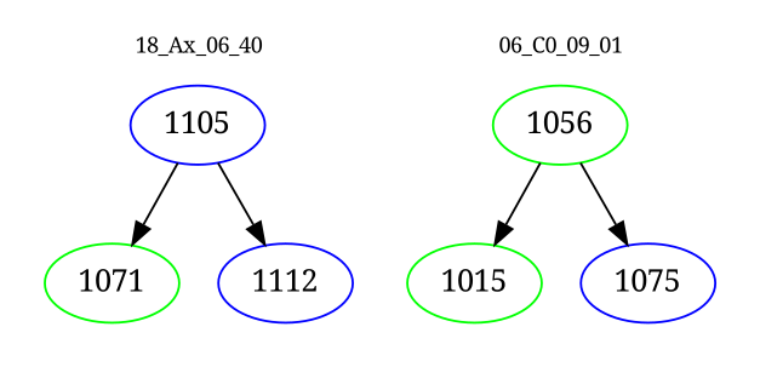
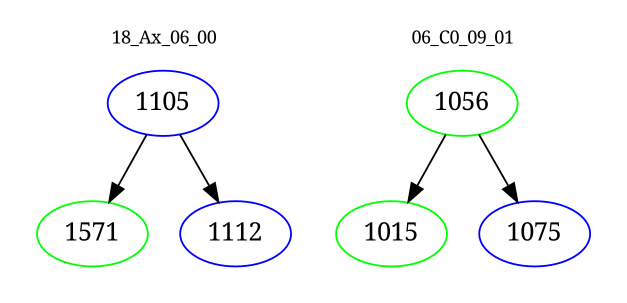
  digraph {
    fontname="Noto Serif"
    node [color=blue fontname="Noto Serif"]
    edge [color=black fontname="Noto Serif"]
    n1 [label=1105]
-   n2 [color=green label=1071]
+   n2 [color=green label=1571]
    n3 [label=1112]
    n4 [color=green label=1056]
    n5 [color=green label=1015]
    n6 [label=1075]
    subgraph cluster_1 {
      color=white
      fontsize=10
-     label="18_Ax_06_40"
+     label="18_Ax_06_00"
      n1
      n2
      n3
    }
    subgraph cluster_2 {
      color=white
      fontsize=10
      label="06_C0_09_01"
      n4
      n5
      n6
    }
    n1 -> n2
    n1 -> n3
    n4 -> n5
    n4 -> n6
  }
